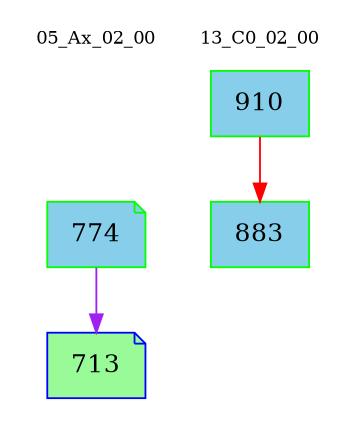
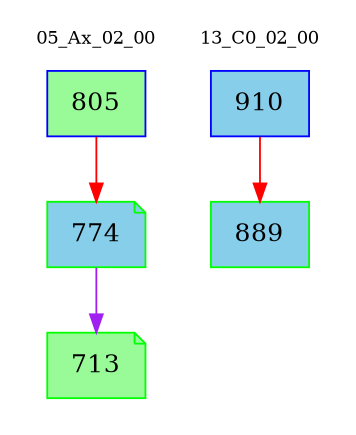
  digraph {
    node [color=blue fillcolor=skyblue shape=box style=filled]
    edge [color=red]
+   n1 [fillcolor=palegreen label=805]
    n2 [color=green label=774 shape=note]
-   n3 [fillcolor=palegreen label=713 shape=note]
-   n4 [color=green label=910]
-   n5 [color=green label=883]
+   n3 [color=green fillcolor=palegreen label=713 shape=note]
+   n4 [label=910]
+   n5 [color=green label=889]
    subgraph cluster_1 {
      color=white
      fontsize=10
      label="05_Ax_02_00"
+     n1
      n2
      n3
    }
    subgraph cluster_2 {
      color=white
      fontsize=10
      label="13_C0_02_00"
      n4
      n5
    }
+   n1 -> n2
    n2 -> n3 [color=purple]
    n4 -> n5
  }
